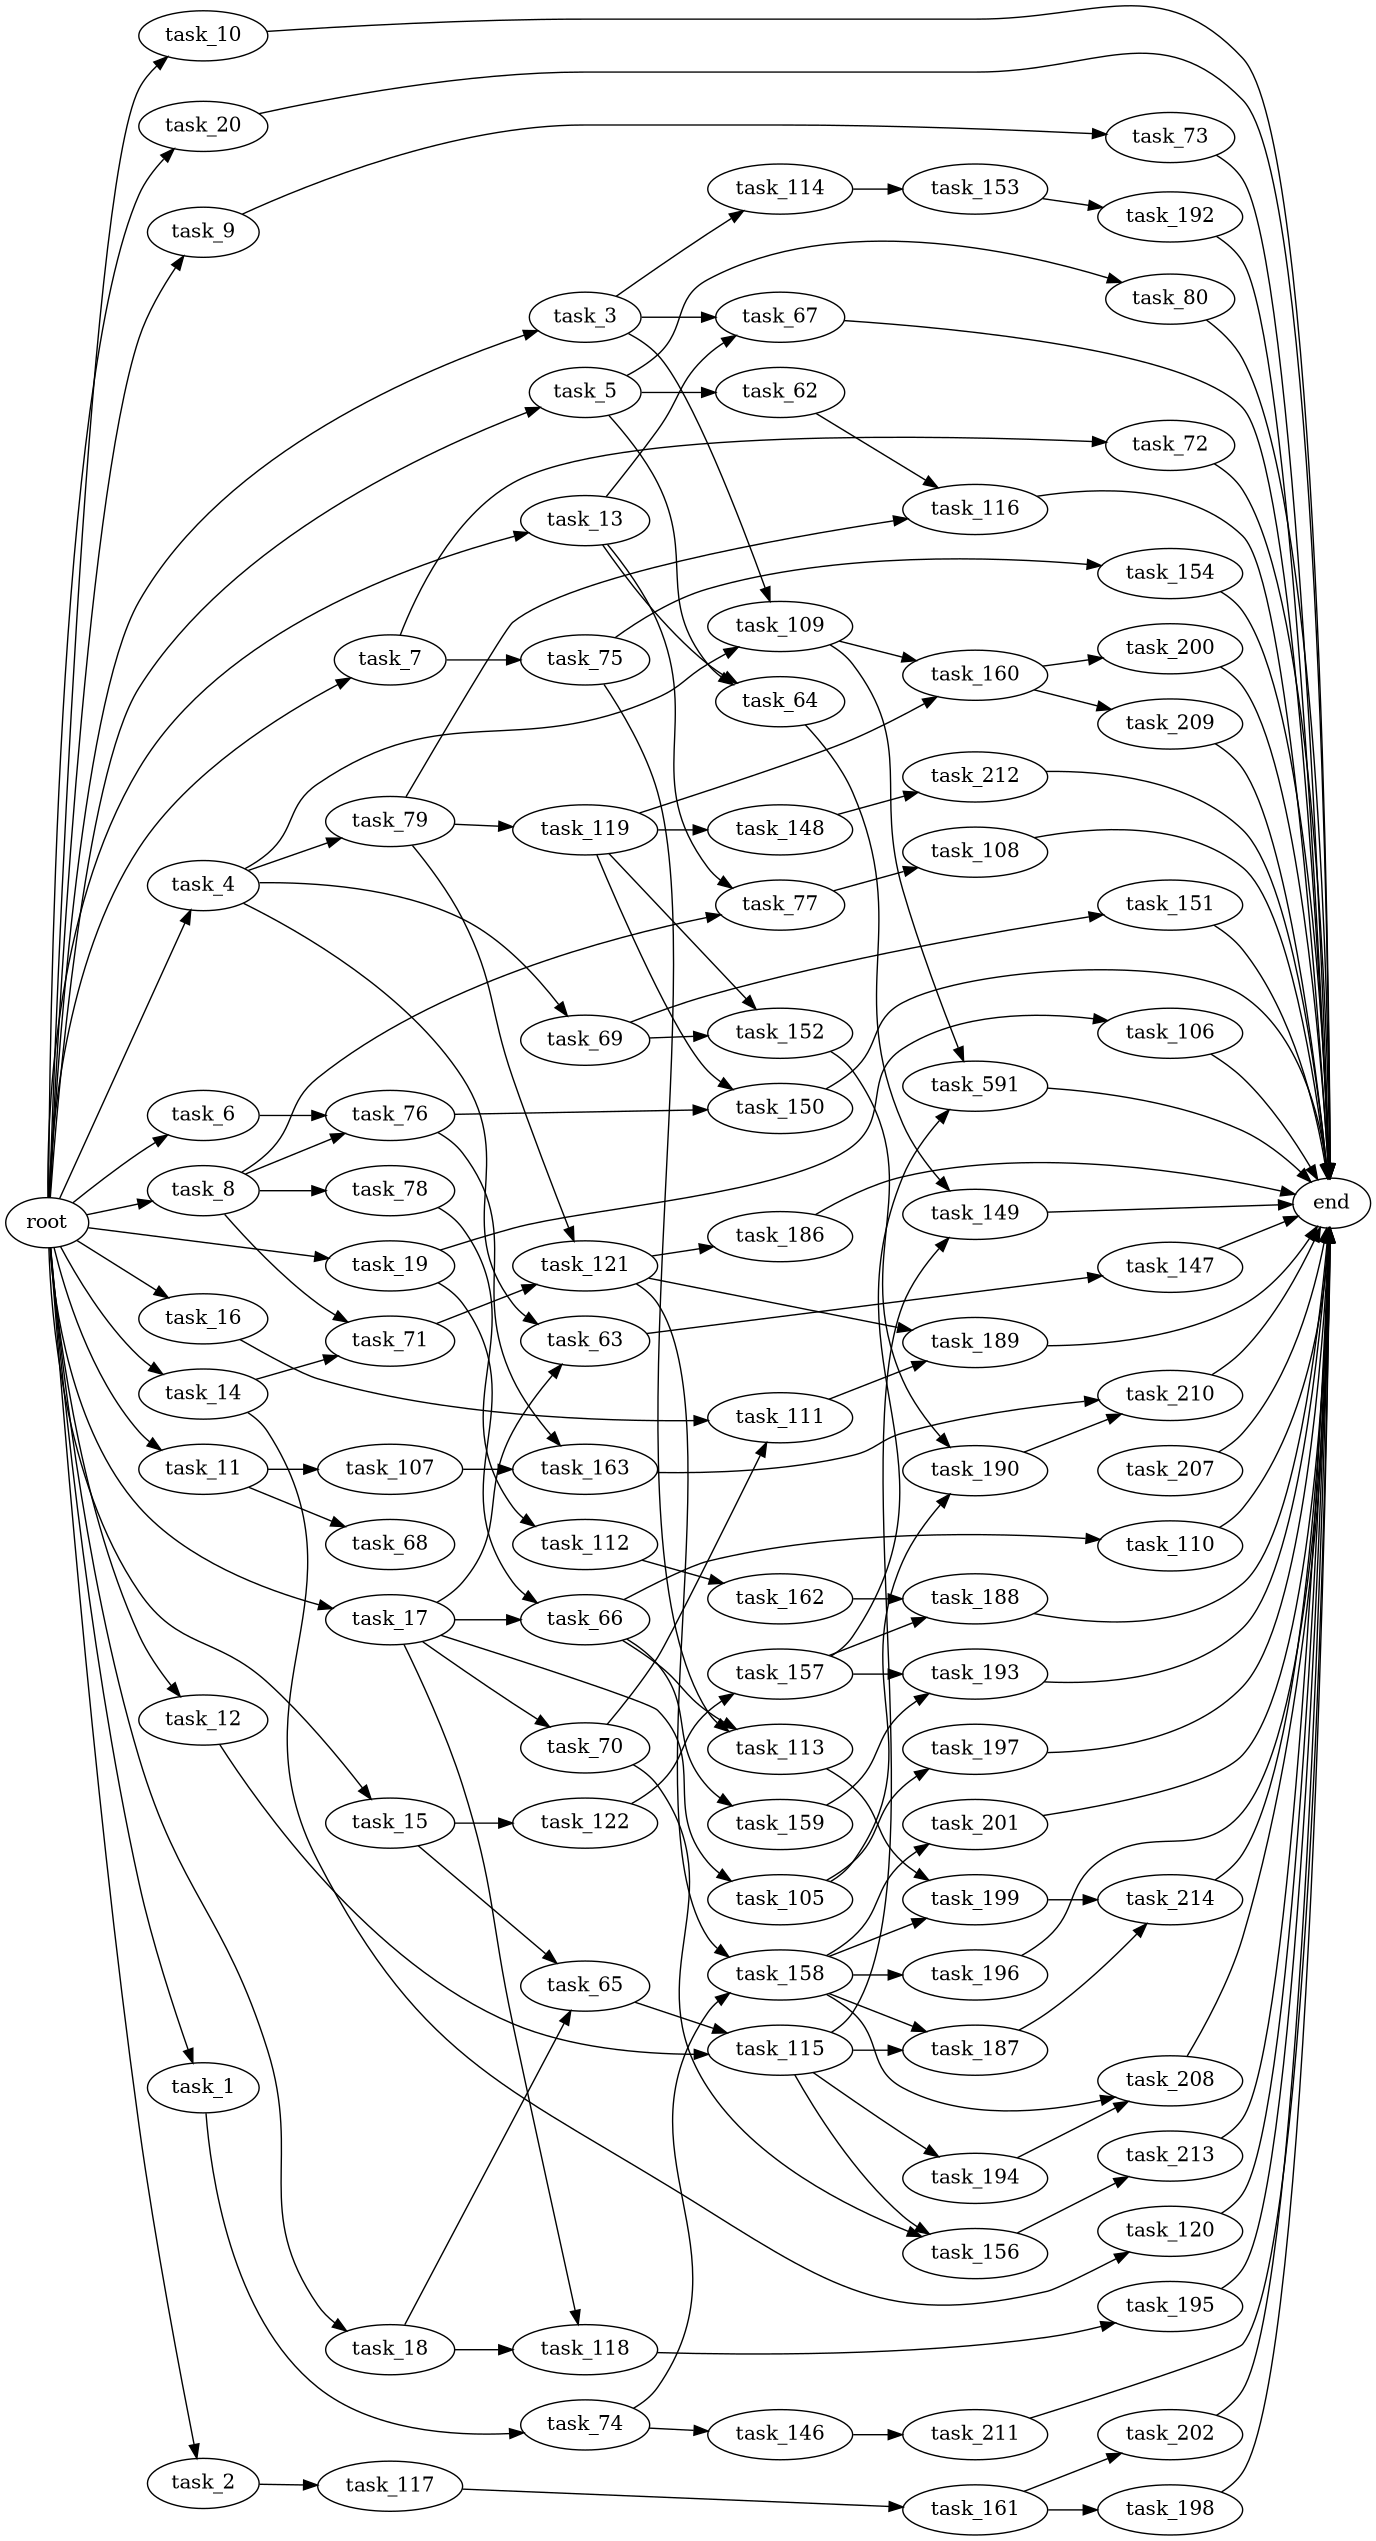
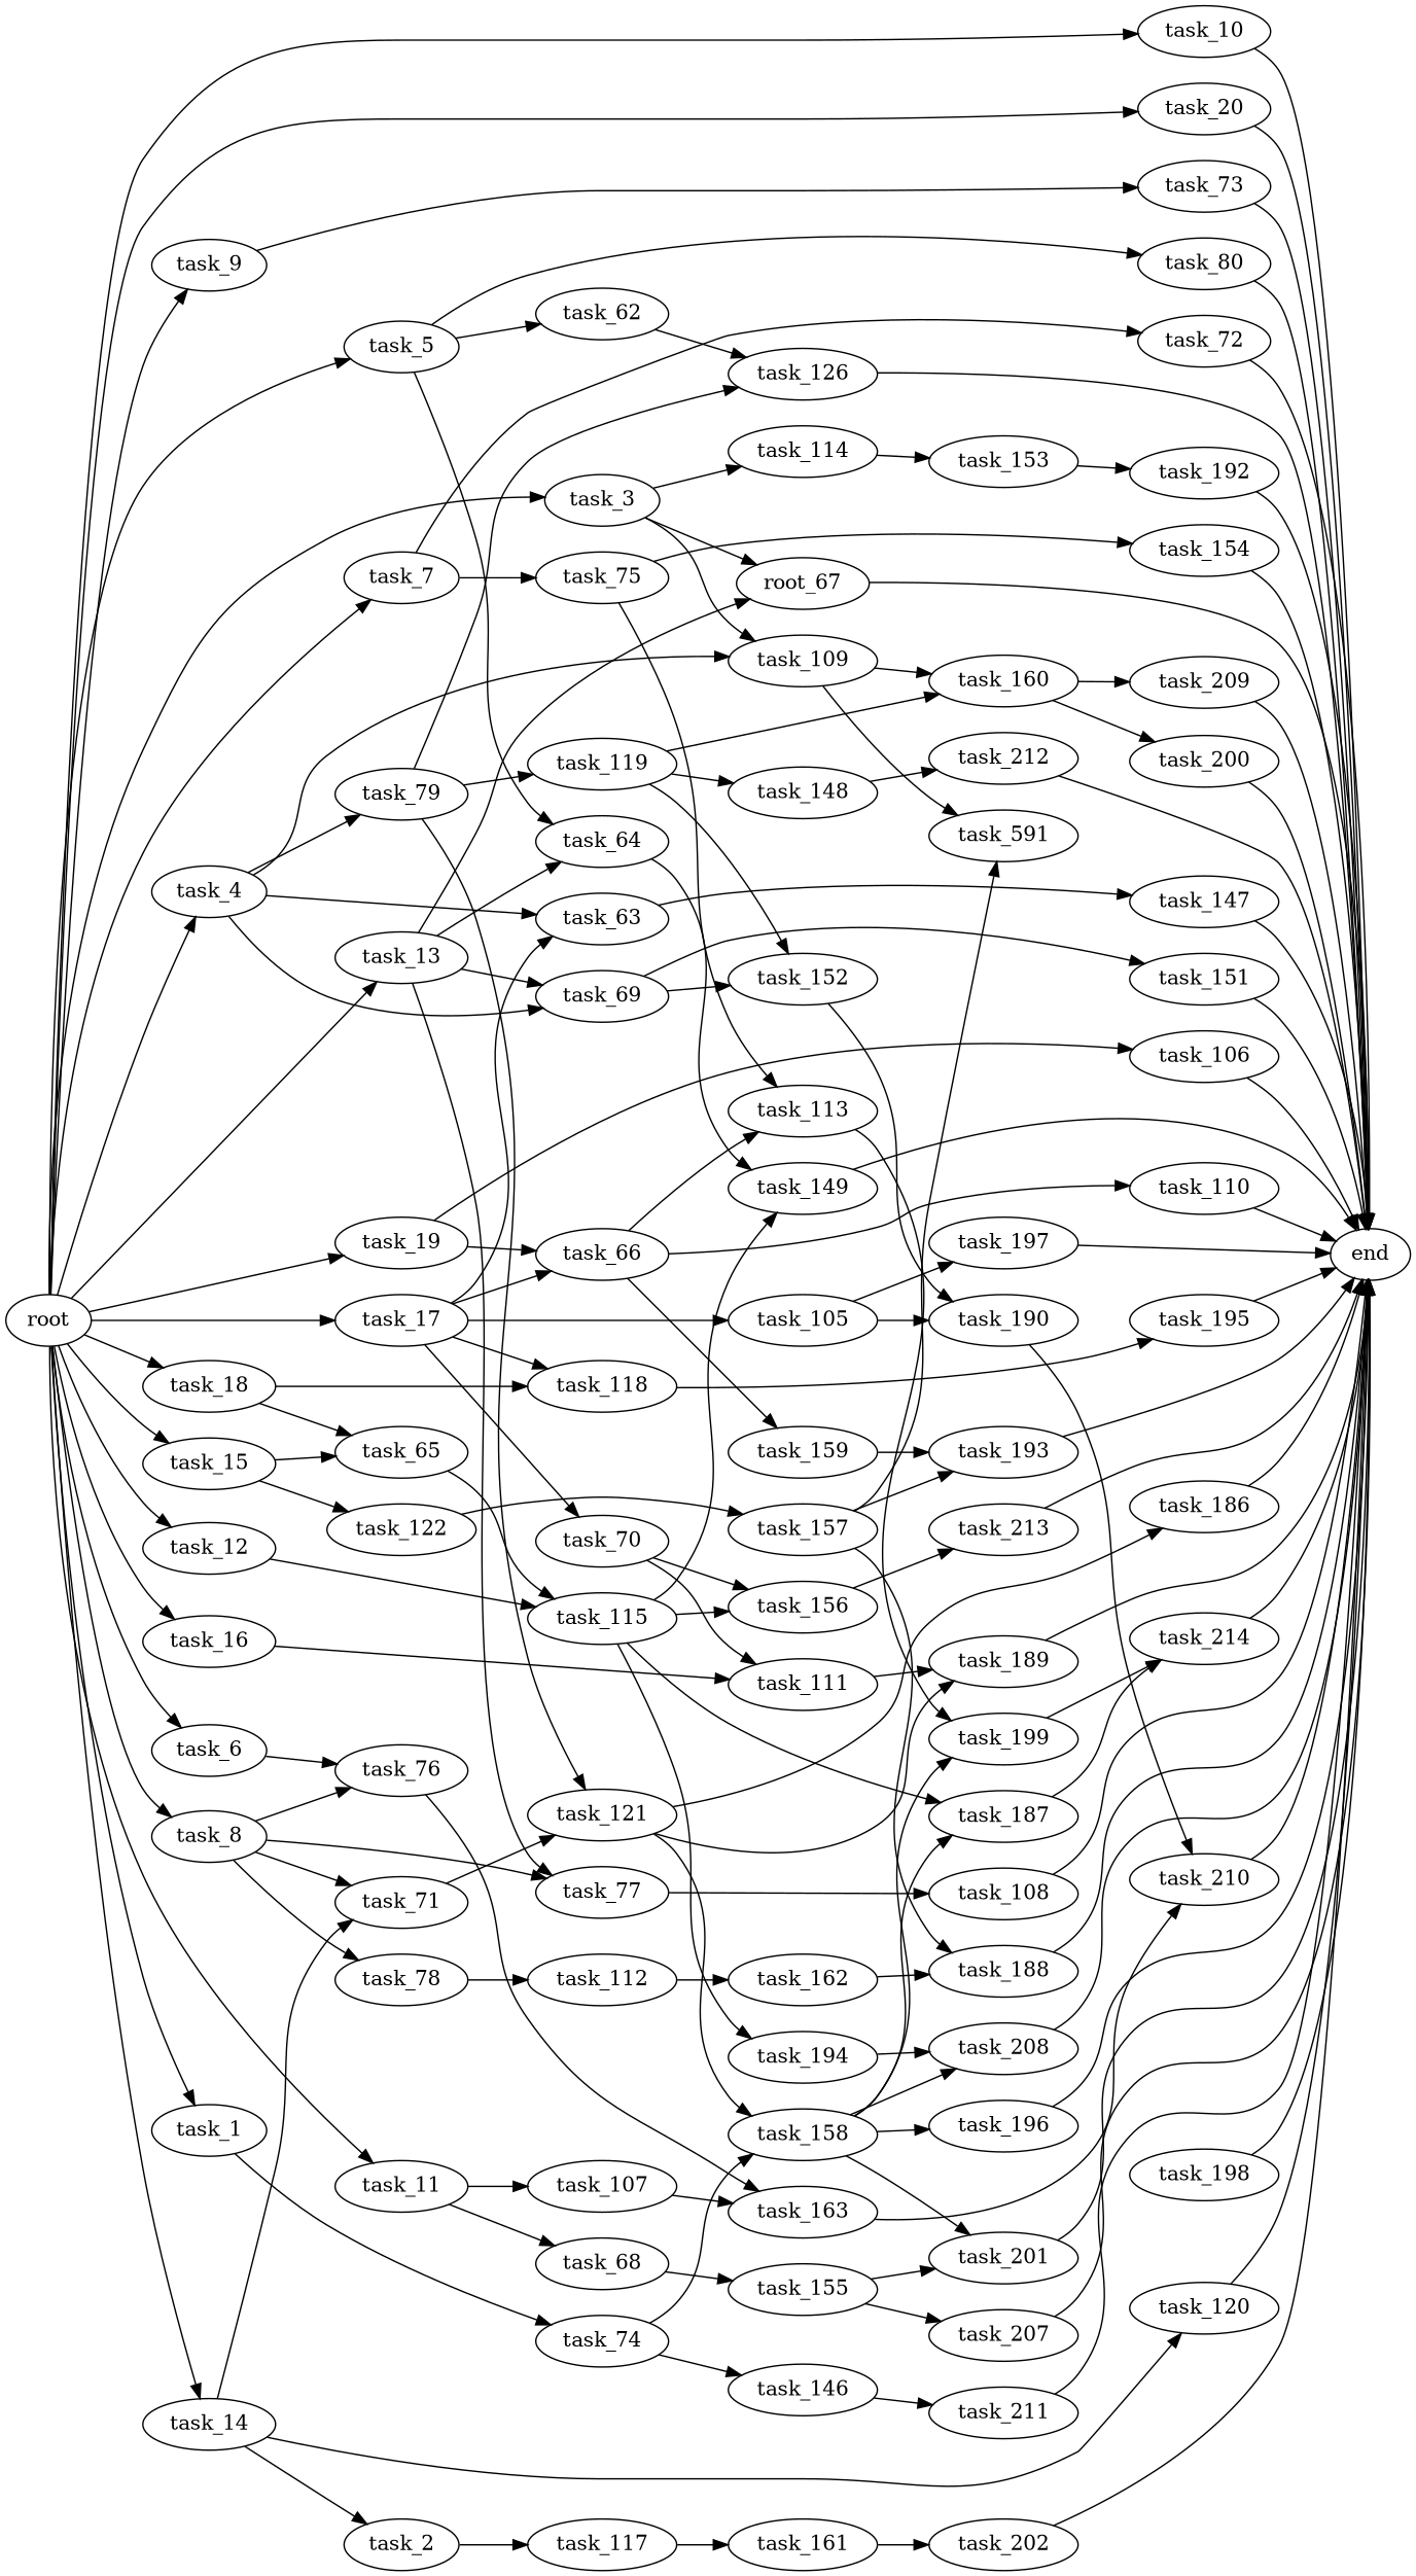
  digraph {
    fontname="DejaVu Serif"
    rankdir=LR
    node [fontname="DejaVu Serif"]
    edge [fontname="DejaVu Serif"]
    root
    task_1
    task_2
    task_3
    task_4
    task_5
    task_6
    task_7
    task_8
    task_9
    task_10
    task_11
    task_12
    task_13
    task_14
    task_15
    task_16
    task_17
    task_18
    task_19
    task_20
    task_74
    task_117
-   task_67
+   task_67 [label=root_67]
    task_109
    task_114
    task_63
    task_69
    task_79
    task_62
    task_64
    task_80
    task_76
    task_72
    task_75
    task_71
    task_77
    task_78
    task_73
    end
    task_68
    task_107
    task_115
    task_120
    task_65
    task_122
    task_111
    task_66
    task_70
    task_105
    task_118
    task_106
    task_146
    task_158
    task_161
    task_160
    n57 [label=task_591]
    task_153
    task_147
    task_151
    task_152
-   task_116
+   task_116 [label=task_126]
    task_121
    task_119
    task_149
-   task_150
    task_163
    task_113
    task_154
    task_108
    task_112
+   task_155
    task_156
    task_187
    task_194
    task_157
    task_189
    task_110
    task_159
    task_190
    task_197
    task_195
    task_199
    task_193
    task_201
    task_207
    task_213
    task_186
    task_211
    task_196
    task_208
    task_210
    task_162
    task_148
    task_200
    task_209
    task_188
    task_214
    task_192
    task_198
    task_202
    task_212
    root -> task_1
-   root -> task_2
+   task_14 -> task_2
    root -> task_3
    root -> task_4
    root -> task_5
    root -> task_6
    root -> task_7
    root -> task_8
    root -> task_9
    root -> task_10
    root -> task_11
    root -> task_12
    root -> task_13
    root -> task_14
    root -> task_15
    root -> task_16
    root -> task_17
    root -> task_18
    root -> task_19
    root -> task_20
    task_1 -> task_74
    task_2 -> task_117
    task_3 -> task_67
    task_3 -> task_109
    task_3 -> task_114
    task_4 -> task_109
    task_4 -> task_63
    task_4 -> task_69
    task_4 -> task_79
    task_5 -> task_62
    task_5 -> task_64
    task_5 -> task_80
    task_6 -> task_76
    task_7 -> task_72
    task_7 -> task_75
    task_8 -> task_76
    task_8 -> task_71
    task_8 -> task_77
    task_8 -> task_78
    task_9 -> task_73
    task_10 -> end
    task_11 -> task_68
    task_11 -> task_107
    task_12 -> task_115
    task_13 -> task_67
+   task_13 -> task_69
    task_13 -> task_64
    task_13 -> task_77
    task_14 -> task_71
    task_14 -> task_120
    task_15 -> task_65
    task_15 -> task_122
    task_16 -> task_111
    task_17 -> task_63
    task_17 -> task_66
    task_17 -> task_70
    task_17 -> task_105
    task_17 -> task_118
    task_18 -> task_65
    task_18 -> task_118
    task_19 -> task_66
    task_19 -> task_106
    task_20 -> end
    task_74 -> task_146
    task_74 -> task_158
    task_117 -> task_161
    task_67 -> end
    task_109 -> task_160
    task_109 -> n57
    task_114 -> task_153
    task_63 -> task_147
    task_69 -> task_151
    task_69 -> task_152
    task_79 -> task_116
    task_79 -> task_121
    task_79 -> task_119
    task_62 -> task_116
    task_64 -> task_149
    task_80 -> end
-   task_76 -> task_150
    task_76 -> task_163
    task_72 -> end
    task_75 -> task_113
    task_75 -> task_154
    task_71 -> task_121
    task_77 -> task_108
    task_78 -> task_112
    task_73 -> end
+   task_68 -> task_155
    task_107 -> task_163
    task_115 -> task_149
    task_115 -> task_156
    task_115 -> task_187
    task_115 -> task_194
    task_120 -> end
    task_65 -> task_115
    task_122 -> task_157
    task_111 -> task_189
    task_66 -> task_113
    task_66 -> task_110
    task_66 -> task_159
    task_70 -> task_111
    task_70 -> task_156
    task_105 -> task_190
    task_105 -> task_197
    task_118 -> task_195
    task_106 -> end
    task_146 -> task_211
    task_158 -> task_187
    task_158 -> task_199
    task_158 -> task_201
    task_158 -> task_196
    task_158 -> task_208
-   task_161 -> task_198
    task_161 -> task_202
    task_160 -> task_200
    task_160 -> task_209
-   n57 -> end
    task_153 -> task_192
    task_147 -> end
    task_151 -> end
    task_152 -> task_190
    task_116 -> end
    task_121 -> task_158
    task_121 -> task_189
    task_121 -> task_186
    task_119 -> task_160
    task_119 -> task_152
-   task_119 -> task_150
    task_119 -> task_148
    task_149 -> end
-   task_150 -> end
    task_163 -> task_210
    task_113 -> task_199
    task_154 -> end
    task_108 -> end
    task_112 -> task_162
+   task_155 -> task_201
+   task_155 -> task_207
    task_156 -> task_213
    task_187 -> task_214
    task_194 -> task_208
    task_157 -> n57
    task_157 -> task_193
    task_157 -> task_188
    task_189 -> end
    task_110 -> end
    task_159 -> task_193
    task_190 -> task_210
    task_197 -> end
    task_195 -> end
    task_199 -> task_214
    task_193 -> end
    task_201 -> end
    task_207 -> end
    task_213 -> end
    task_186 -> end
    task_211 -> end
    task_196 -> end
    task_208 -> end
    task_210 -> end
    task_162 -> task_188
    task_148 -> task_212
    task_200 -> end
    task_209 -> end
    task_188 -> end
    task_214 -> end
    task_192 -> end
    task_198 -> end
    task_202 -> end
    task_212 -> end
  }
